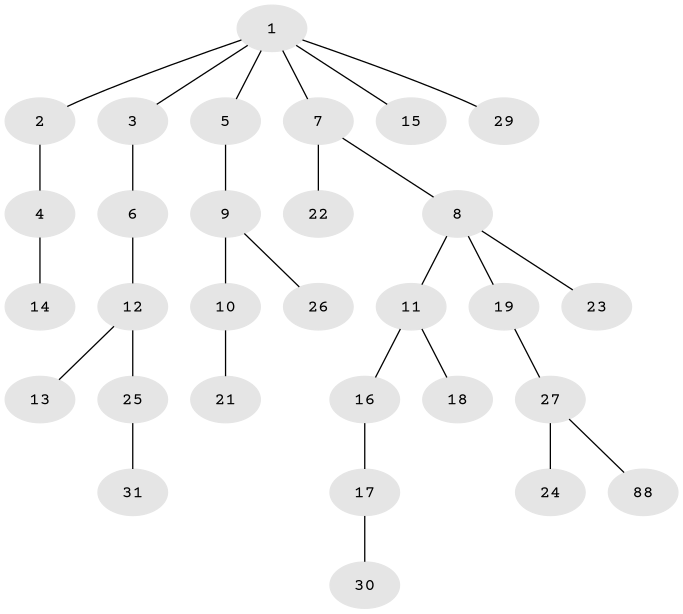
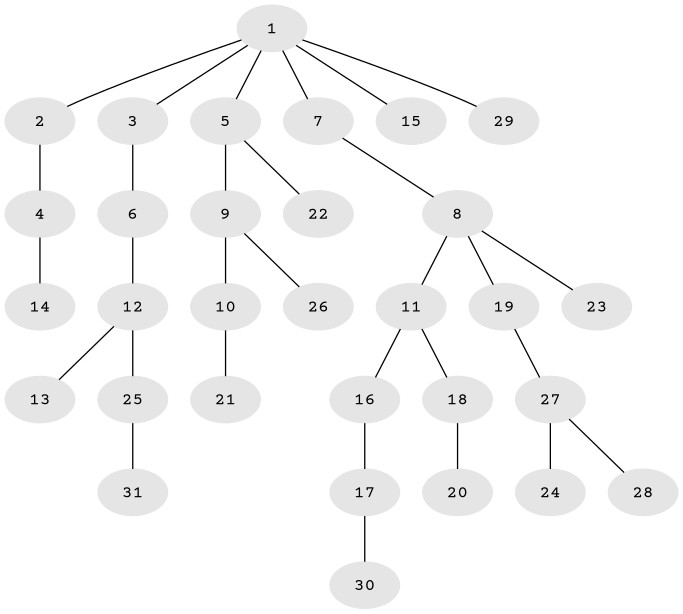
  graph {
    fontname="Courier Prime"
    node [color=gray90 fontname="Courier Prime" style=filled]
    edge [fontname="Courier Prime" weight=1.0]
    1
    2
    3
    5
    7
    15
    29
    4
    6
    9
    8
    22
    14
    12
    13
    25
    10
    26
    11
    19
    23
    16
    18
    27
    21
    17
+   20
    31
    30
    24
-   28 [label=88]
+   28
    1 -- 2
    1 -- 3
    1 -- 5
    1 -- 7
    1 -- 15
    1 -- 29
    2 -- 4
    3 -- 6 [weight=3.0]
    5 -- 9 [weight=3.0]
    7 -- 8
-   7 -- 22
+   5 -- 22
    4 -- 14
    6 -- 12
    9 -- 10
    9 -- 26
    8 -- 11
    8 -- 19
    8 -- 23
    12 -- 13
    12 -- 25 [weight=2.0]
    25 -- 31
    10 -- 21 [weight=2.0]
    11 -- 16 [weight=2.0]
    11 -- 18
    19 -- 27
    16 -- 17
+   18 -- 20 [weight=2.0]
    27 -- 24
    27 -- 28
    17 -- 30
  }
